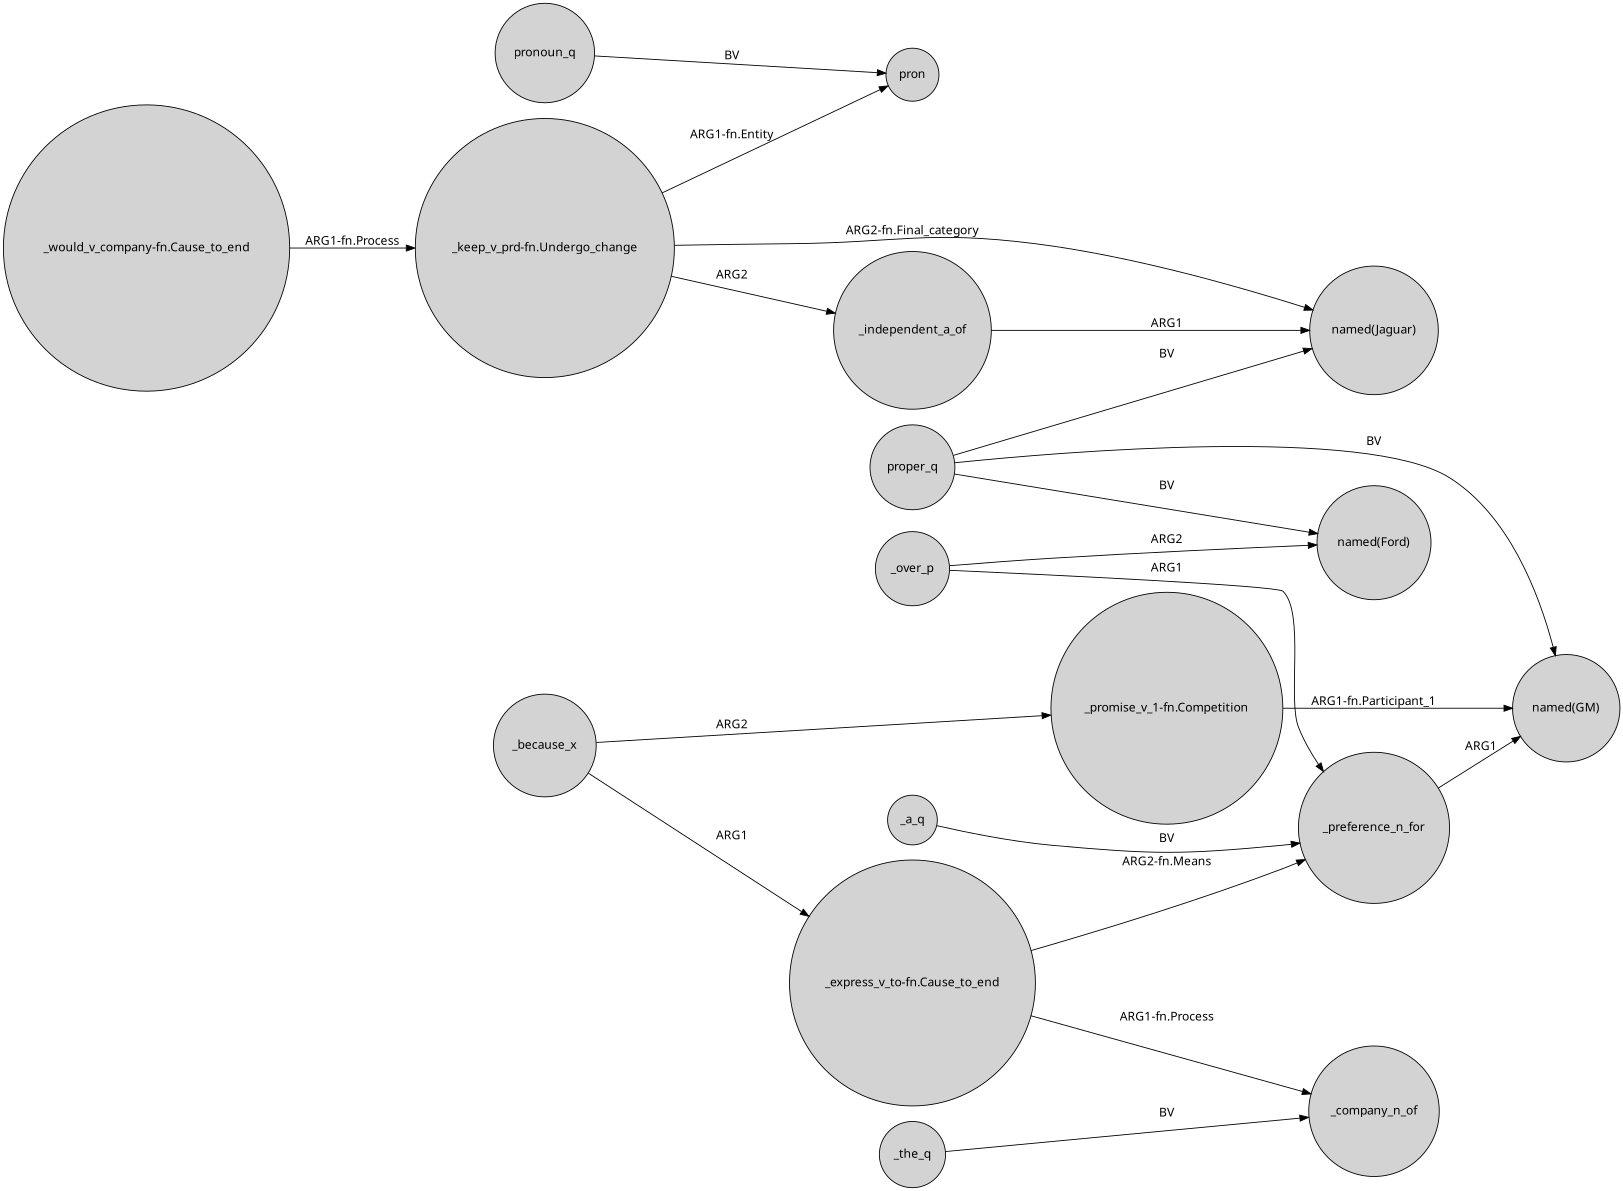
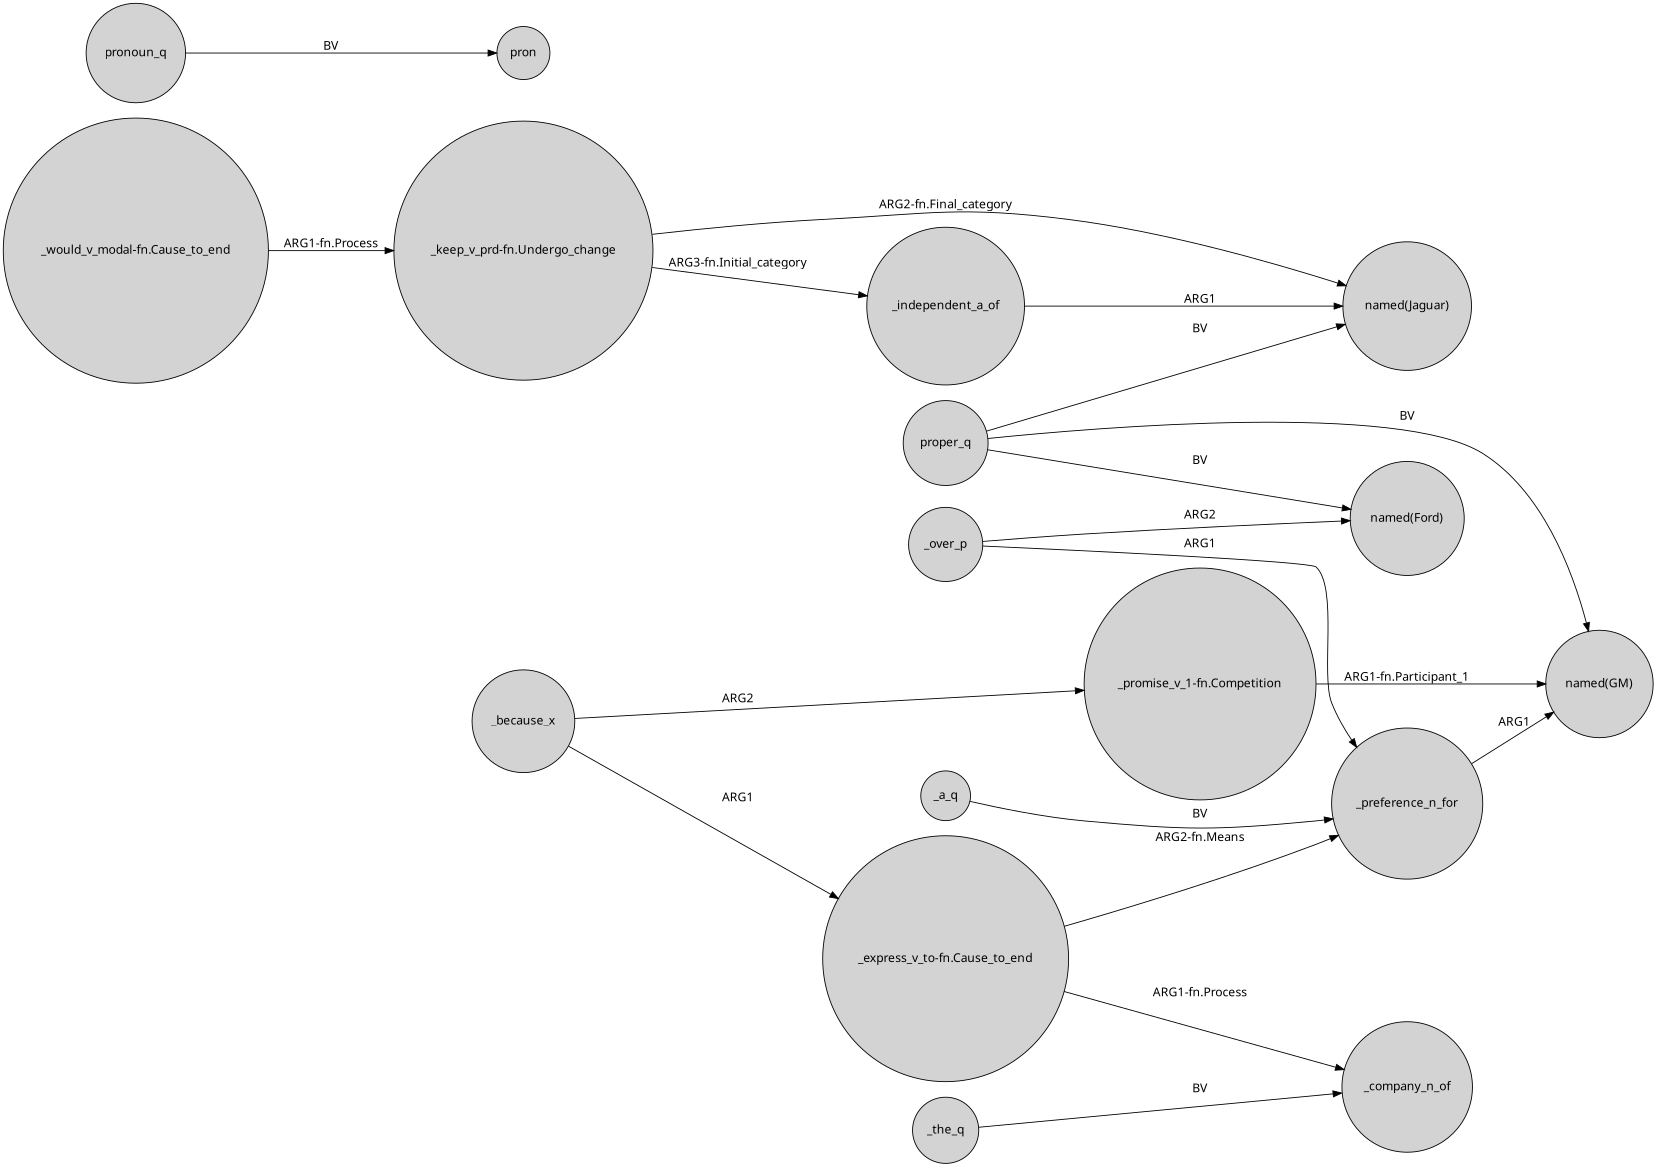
  digraph {
    fontname="Noto Sans"
    rankdir=LR
    node [fontname="Noto Sans" shape=circle style=filled]
    edge [fontname="Noto Sans"]
    "_keep_v_prd-fn.Undergo_change"
    pron
    "named(Jaguar)"
    _independent_a_of
    proper_q
    "named(Ford)"
    "named(GM)"
-   "_would_v_modal-fn.Cause_to_end" [label="_would_v_company-fn.Cause_to_end"]
+   "_would_v_modal-fn.Cause_to_end"
    _because_x
    "_express_v_to-fn.Cause_to_end"
    "_promise_v_1-fn.Competition"
    _preference_n_for
    _company_n_of
    pronoun_q
    _over_p
    _a_q
    _the_q
-   "_keep_v_prd-fn.Undergo_change" -> pron [label="ARG1-fn.Entity"]
    "_keep_v_prd-fn.Undergo_change" -> "named(Jaguar)" [label="ARG2-fn.Final_category"]
-   "_keep_v_prd-fn.Undergo_change" -> _independent_a_of [label=ARG2]
+   "_keep_v_prd-fn.Undergo_change" -> _independent_a_of [label="ARG3-fn.Initial_category"]
    _independent_a_of -> "named(Jaguar)" [label=ARG1]
    proper_q -> "named(Jaguar)" [label=BV]
    proper_q -> "named(Ford)" [label=BV]
    proper_q -> "named(GM)" [label=BV]
    "_would_v_modal-fn.Cause_to_end" -> "_keep_v_prd-fn.Undergo_change" [label="ARG1-fn.Process"]
    _because_x -> "_express_v_to-fn.Cause_to_end" [label=ARG1]
    _because_x -> "_promise_v_1-fn.Competition" [label=ARG2]
    "_express_v_to-fn.Cause_to_end" -> _preference_n_for [label="ARG2-fn.Means"]
    "_express_v_to-fn.Cause_to_end" -> _company_n_of [label="ARG1-fn.Process"]
    "_promise_v_1-fn.Competition" -> "named(GM)" [label="ARG1-fn.Participant_1"]
    _preference_n_for -> "named(GM)" [label=ARG1]
    pronoun_q -> pron [label=BV]
    _over_p -> "named(Ford)" [label=ARG2]
    _over_p -> _preference_n_for [label=ARG1]
    _a_q -> _preference_n_for [label=BV]
    _the_q -> _company_n_of [label=BV]
  }
